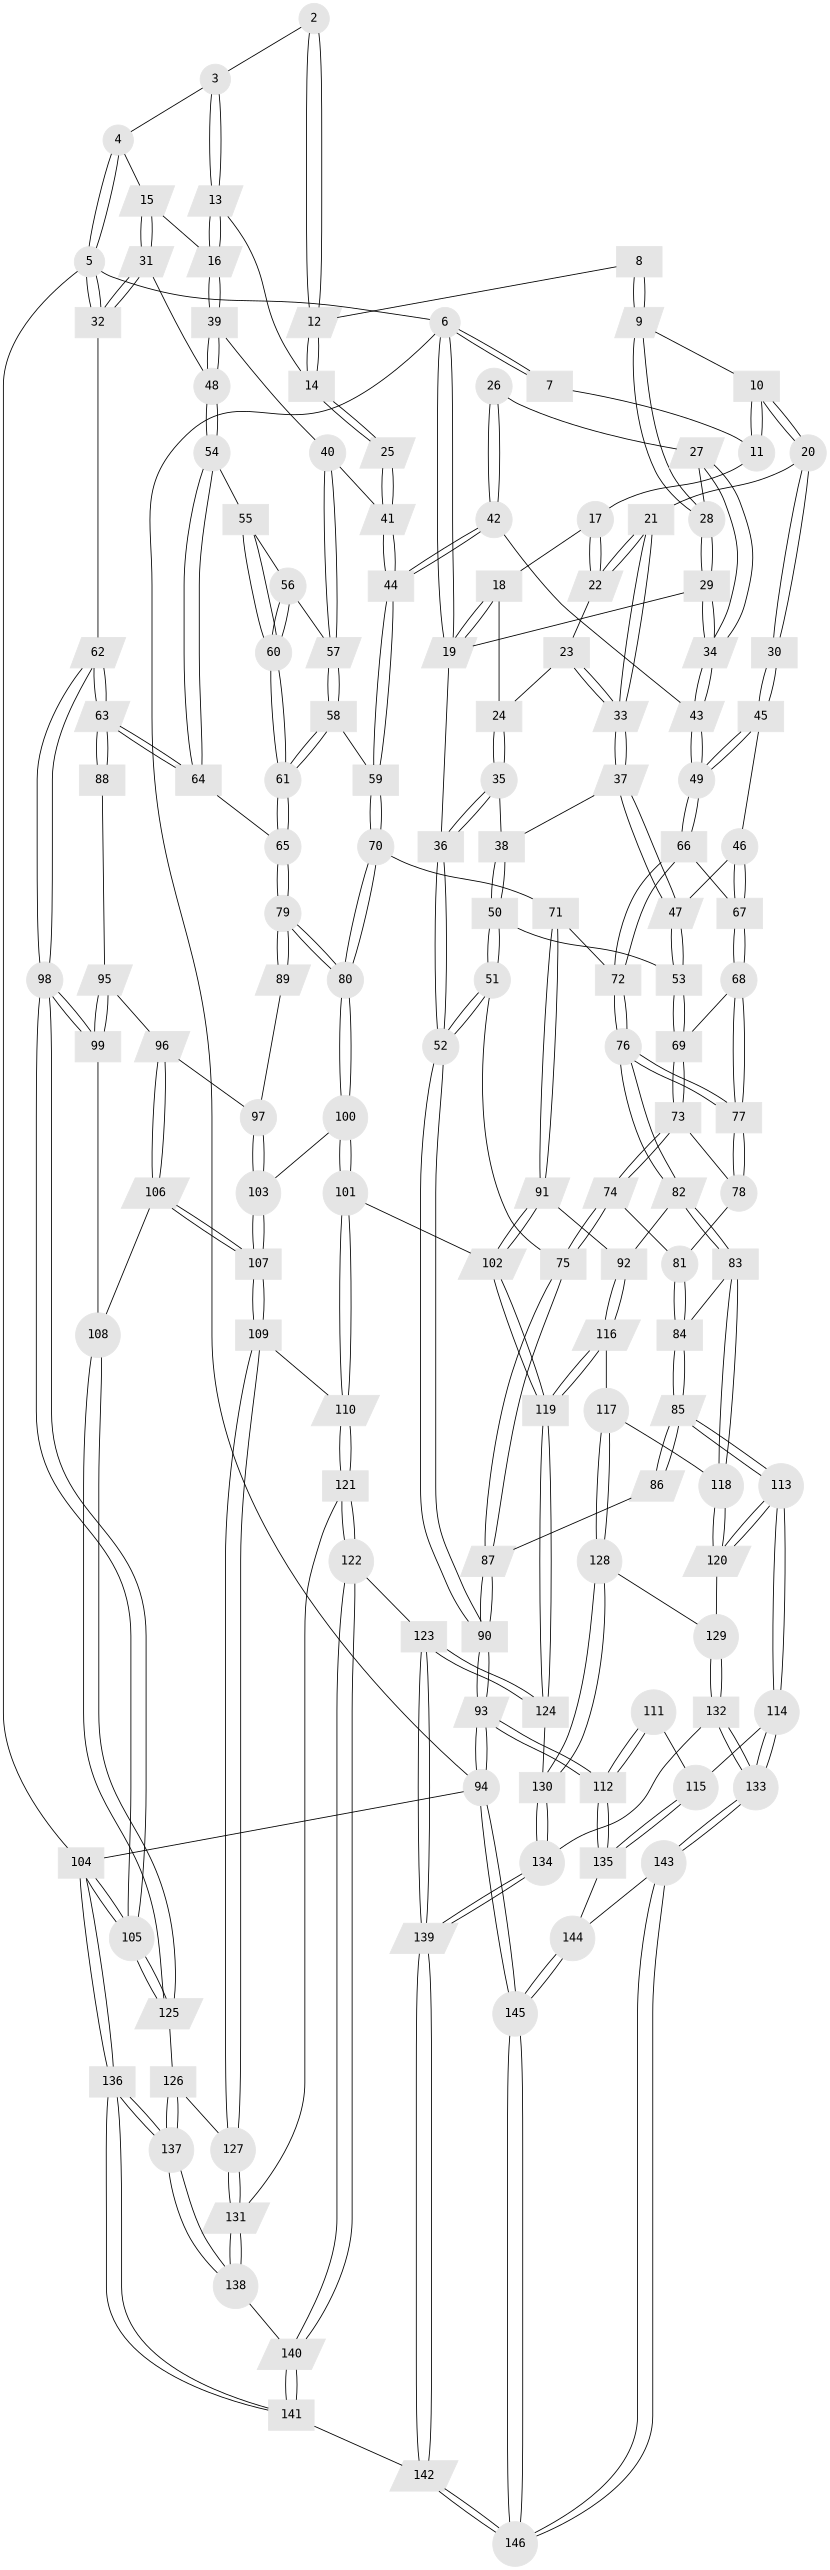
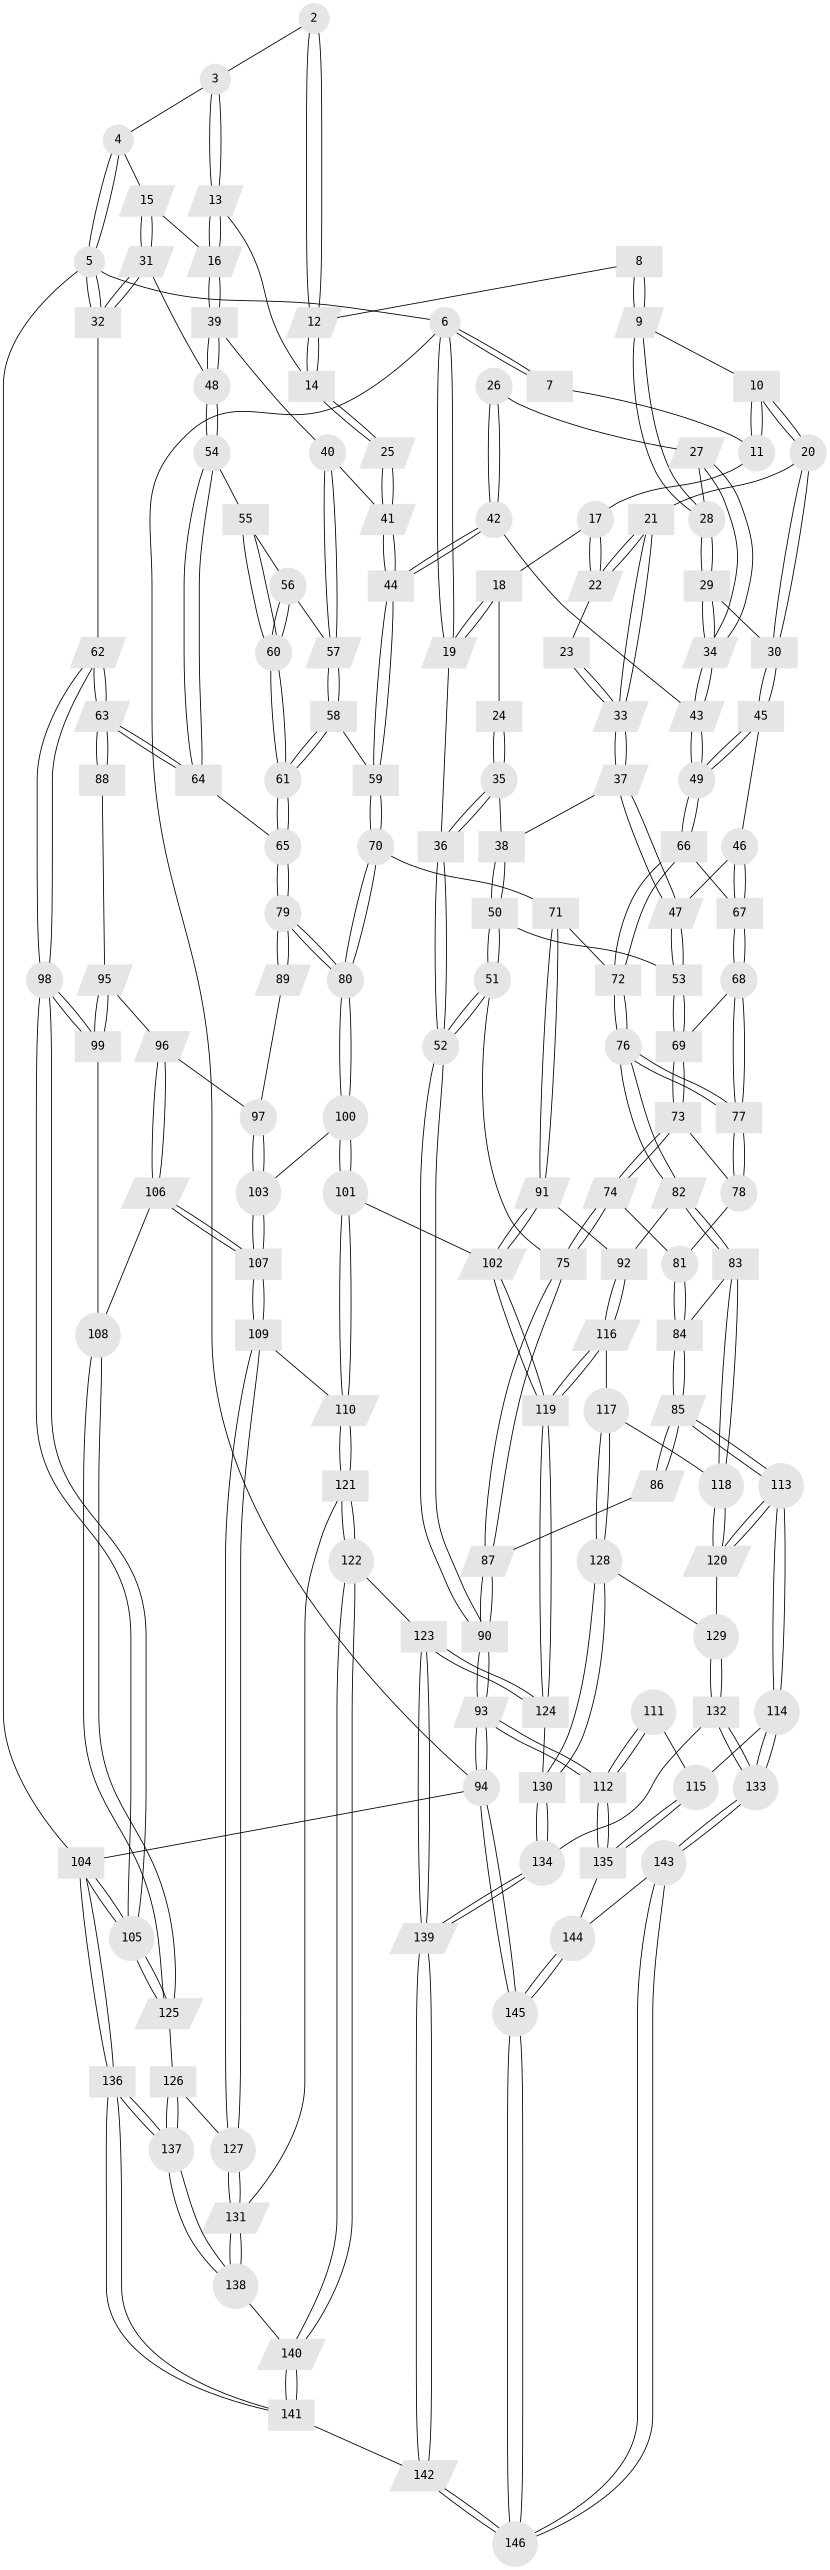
  graph {
    fontname="DejaVu Sans Mono"
    node [color=gray90 fontname="DejaVu Sans Mono" shape=circle style=filled]
    edge [fontname="DejaVu Sans Mono"]
    2
    3
    12 [shape=parallelogram]
    8 [shape=box]
    9 [shape=parallelogram]
    4
    13 [shape=parallelogram]
    14 [shape=box]
    5
    15 [shape=parallelogram]
    16 [shape=parallelogram]
    6
    32 [shape=box]
    104 [shape=box]
    31 [shape=parallelogram]
    7 [shape=box]
    19 [shape=parallelogram]
    94
    62 [shape=parallelogram]
    105
    136 [shape=box]
    11
    36 [shape=box]
    145
    17
    10 [shape=box]
    28
    20
    29 [shape=box]
    21 [shape=box]
    30 [shape=box]
    18 [shape=box]
    22 [shape=parallelogram]
    25 [shape=parallelogram]
    39 [shape=box]
    41 [shape=parallelogram]
    48
    40
    24 [shape=box]
    23 [shape=box]
    35
    52
    33 [shape=parallelogram]
    45 [shape=box]
    37 [shape=parallelogram]
    38 [shape=box]
    27 [shape=parallelogram]
    26
    42
    44 [shape=box]
    34 [shape=parallelogram]
    43 [shape=parallelogram]
    49
    46
    54
    63 [shape=parallelogram]
    98
    47 [shape=parallelogram]
    50 [shape=box]
    90 [shape=box]
    53 [shape=box]
    51
    57 [shape=parallelogram]
    58 [shape=box]
    59 [shape=box]
    66 [shape=box]
    70
    67 [shape=box]
    68
    69 [shape=box]
    55 [shape=box]
    64 [shape=box]
    72 [shape=box]
    75 [shape=box]
    87 [shape=parallelogram]
    93 [shape=parallelogram]
    73 [shape=box]
    56
    60
    65
    61
    71 [shape=box]
    80
    79
    88 [shape=box]
    99 [shape=box]
    95 [shape=parallelogram]
    89 [shape=parallelogram]
    76
    77 [shape=box]
    78
    74 [shape=parallelogram]
    91 [shape=parallelogram]
    100
    92 [shape=box]
    102 [shape=parallelogram]
    82 [shape=parallelogram]
    81
    84 [shape=box]
    83 [shape=box]
    97
    103
    101
    85 [shape=parallelogram]
    118
    116 [shape=parallelogram]
    120 [shape=parallelogram]
    86 [shape=parallelogram]
    113
    114
    112 [shape=box]
    111
    115
    96 [shape=parallelogram]
    119 [shape=box]
    117
    135 [shape=box]
    146
    106 [shape=parallelogram]
    108
    107 [shape=box]
    125 [shape=parallelogram]
    110 [shape=parallelogram]
    121 [shape=box]
    124 [shape=box]
    109 [shape=box]
    137
    141 [shape=box]
    126 [shape=box]
    127
    131 [shape=parallelogram]
    122
    144
    133
    129
    143
    128
    130 [shape=box]
    132 [shape=box]
    123 [shape=box]
    140 [shape=parallelogram]
    138
    139 [shape=parallelogram]
    142 [shape=parallelogram]
    134
    2 -- 3
    2 -- 12
    2 -- 12
    3 -- 4
    3 -- 13
    3 -- 13
    12 -- 14
    12 -- 14
    8 -- 12
    8 -- 9
    8 -- 9
    9 -- 10
    9 -- 28
    9 -- 28
    4 -- 5
    4 -- 5
    4 -- 15
    13 -- 14
    13 -- 16
    13 -- 16
    14 -- 25
    14 -- 25
    5 -- 6
    5 -- 32
    5 -- 32
    5 -- 104
    15 -- 16
    15 -- 31
    15 -- 31
    16 -- 39
    16 -- 39
    6 -- 7
    6 -- 7
    6 -- 19
    6 -- 19
    6 -- 94
    32 -- 62
    104 -- 105
    104 -- 105
    104 -- 136
    104 -- 136
    31 -- 32
    31 -- 32
    31 -- 48
    7 -- 11
    19 -- 36
    94 -- 104
    94 -- 145
    94 -- 145
    62 -- 63
    62 -- 63
    62 -- 98
    62 -- 98
    105 -- 125
    105 -- 125
    136 -- 137
    136 -- 137
    136 -- 141
    136 -- 141
    11 -- 17
    36 -- 52
    36 -- 52
    145 -- 146
    145 -- 146
    17 -- 18
    17 -- 22
    17 -- 22
    10 -- 11
    10 -- 11
    10 -- 20
    10 -- 20
    28 -- 29
    28 -- 29
    20 -- 21
    20 -- 30
    20 -- 30
-   29 -- 19
+   29 -- 30
    29 -- 34
    29 -- 34
    21 -- 22
    21 -- 22
    21 -- 33
    21 -- 33
    30 -- 45
    30 -- 45
    18 -- 19
    18 -- 19
    18 -- 24
    22 -- 23
    25 -- 41
    25 -- 41
    39 -- 48
    39 -- 48
    39 -- 40
    41 -- 44
    41 -- 44
    48 -- 54
    48 -- 54
    40 -- 41
    40 -- 57
    40 -- 57
    24 -- 35
    24 -- 35
-   23 -- 24
    23 -- 33
    23 -- 33
    35 -- 36
    35 -- 36
    35 -- 38
    52 -- 90
    52 -- 90
    33 -- 37
    33 -- 37
    45 -- 49
    45 -- 49
    45 -- 46
    37 -- 38
    37 -- 47
    37 -- 47
    38 -- 50
    38 -- 50
    27 -- 28
    27 -- 34
    27 -- 34
    26 -- 27
    26 -- 42
    26 -- 42
    42 -- 44
    42 -- 44
    42 -- 43
    44 -- 59
    44 -- 59
    34 -- 43
    34 -- 43
    43 -- 49
    43 -- 49
    49 -- 66
    49 -- 66
    46 -- 47
    46 -- 67
    46 -- 67
    54 -- 55
    54 -- 64
    54 -- 64
    63 -- 64
    63 -- 64
    63 -- 88
    63 -- 88
    98 -- 105
    98 -- 105
    98 -- 99
    98 -- 99
    47 -- 53
    47 -- 53
    50 -- 53
    50 -- 51
    50 -- 51
    90 -- 93
    90 -- 93
    53 -- 69
    53 -- 69
    51 -- 52
    51 -- 52
    51 -- 75
    57 -- 58
    57 -- 58
    58 -- 59
    58 -- 61
    58 -- 61
    59 -- 70
    59 -- 70
    66 -- 67
    66 -- 72
    66 -- 72
    70 -- 71
    70 -- 80
    70 -- 80
    67 -- 68
    67 -- 68
    68 -- 69
    68 -- 77
    68 -- 77
    69 -- 73
    69 -- 73
    55 -- 56
    55 -- 60
    55 -- 60
    64 -- 65
    72 -- 76
    72 -- 76
    75 -- 87
    75 -- 87
    87 -- 90
    87 -- 90
    93 -- 94
    93 -- 94
    93 -- 112
    93 -- 112
    73 -- 78
    73 -- 74
    73 -- 74
    56 -- 57
    56 -- 60
    56 -- 60
    60 -- 61
    60 -- 61
    65 -- 79
    65 -- 79
    61 -- 65
    61 -- 65
    71 -- 72
    71 -- 91
    71 -- 91
    80 -- 100
    80 -- 100
    79 -- 80
    79 -- 80
    79 -- 89
    79 -- 89
    88 -- 95
    99 -- 108
    95 -- 99
    95 -- 99
    95 -- 96
    89 -- 97
    76 -- 77
    76 -- 77
    76 -- 82
    76 -- 82
    77 -- 78
    77 -- 78
    78 -- 81
    74 -- 75
    74 -- 75
    74 -- 81
    91 -- 92
    91 -- 102
    91 -- 102
    100 -- 103
    100 -- 101
    100 -- 101
    92 -- 116
    92 -- 116
    102 -- 119
    102 -- 119
    82 -- 92
    82 -- 83
    82 -- 83
    81 -- 84
    81 -- 84
    84 -- 85
    84 -- 85
    83 -- 84
    83 -- 118
    83 -- 118
    97 -- 103
    97 -- 103
    103 -- 107
    103 -- 107
    101 -- 102
    101 -- 110
    101 -- 110
    85 -- 86
    85 -- 86
    85 -- 113
    85 -- 113
    118 -- 120
    118 -- 120
    116 -- 119
    116 -- 119
    116 -- 117
    120 -- 129
    86 -- 87
    113 -- 120
    113 -- 120
    113 -- 114
    113 -- 114
    114 -- 115
    114 -- 133
    114 -- 133
    112 -- 135
    112 -- 135
    111 -- 112
    111 -- 112
    111 -- 115
    115 -- 135
    115 -- 135
    96 -- 97
    96 -- 106
    96 -- 106
    119 -- 124
    119 -- 124
    117 -- 118
    117 -- 128
    117 -- 128
    135 -- 144
    106 -- 108
    106 -- 107
    106 -- 107
    108 -- 125
    108 -- 125
    107 -- 109
    107 -- 109
    125 -- 126
    110 -- 121
    110 -- 121
    121 -- 131
    121 -- 122
    121 -- 122
    124 -- 130
    109 -- 110
    109 -- 127
    109 -- 127
    137 -- 138
    137 -- 138
    141 -- 142
    126 -- 137
    126 -- 137
    126 -- 127
    127 -- 131
    127 -- 131
    131 -- 138
    131 -- 138
    122 -- 123
    122 -- 140
    122 -- 140
    144 -- 145
    144 -- 145
    133 -- 143
    133 -- 143
    129 -- 132
    129 -- 132
    143 -- 146
    143 -- 146
    143 -- 144
    128 -- 129
    128 -- 130
    128 -- 130
    130 -- 134
    130 -- 134
    132 -- 133
    132 -- 133
    132 -- 134
    123 -- 124
    123 -- 124
    123 -- 139
    123 -- 139
    140 -- 141
    140 -- 141
    138 -- 140
    139 -- 142
    139 -- 142
    142 -- 146
    142 -- 146
    134 -- 139
    134 -- 139
  }
